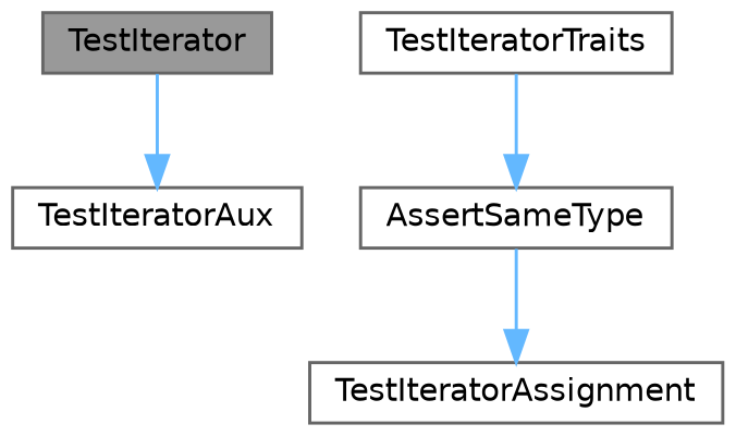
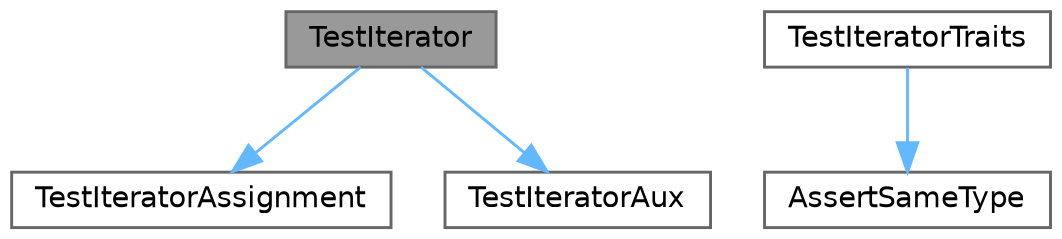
  digraph {
    rankdir=TB
    node [color=grey40 fillcolor=white fontname=Helvetica fontsize=10 shape=box style=filled]
    edge [color=steelblue1 fontname=Helvetica fontsize=10 labelfontname=Helvetica labelfontsize=10 style=solid]
    n1 [color=gray40 fillcolor=grey60 fontcolor=black height=0.2 label=TestIterator width=0.4]
    n2 [height=0.2 label=TestIteratorAssignment width=0.4]
    n3 [height=0.2 label=TestIteratorAux width=0.4]
    n4 [height=0.2 label=TestIteratorTraits width=0.4]
    n5 [height=0.2 label=AssertSameType width=0.4]
-   n5 -> n2
+   n1 -> n2
    n1 -> n3
    n4 -> n5
  }
